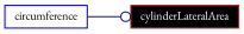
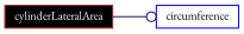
  digraph {
    rankdir=LR
    fontname="EB Garamond"
    node [fontname="EB Garamond" fontsize=10 shape=record style=filled]
    n1 [color=brown fillcolor=black fontcolor=white height=0.2 label=cylinderLateralArea width=0.4]
    n2 [color=blue fillcolor=white height=0.2 label=circumference width=0.4]
-   n2 -> n1 [color=midnightblue fontname="EB Garamond" fontsize=10 labelfontname=Helvetica labelfontsize=10 style=solid arrowhead=odot]
+   n1 -> n2 [color=midnightblue fontname="EB Garamond" fontsize=10 labelfontname=Helvetica labelfontsize=10 style=solid arrowhead=odot]
  }
